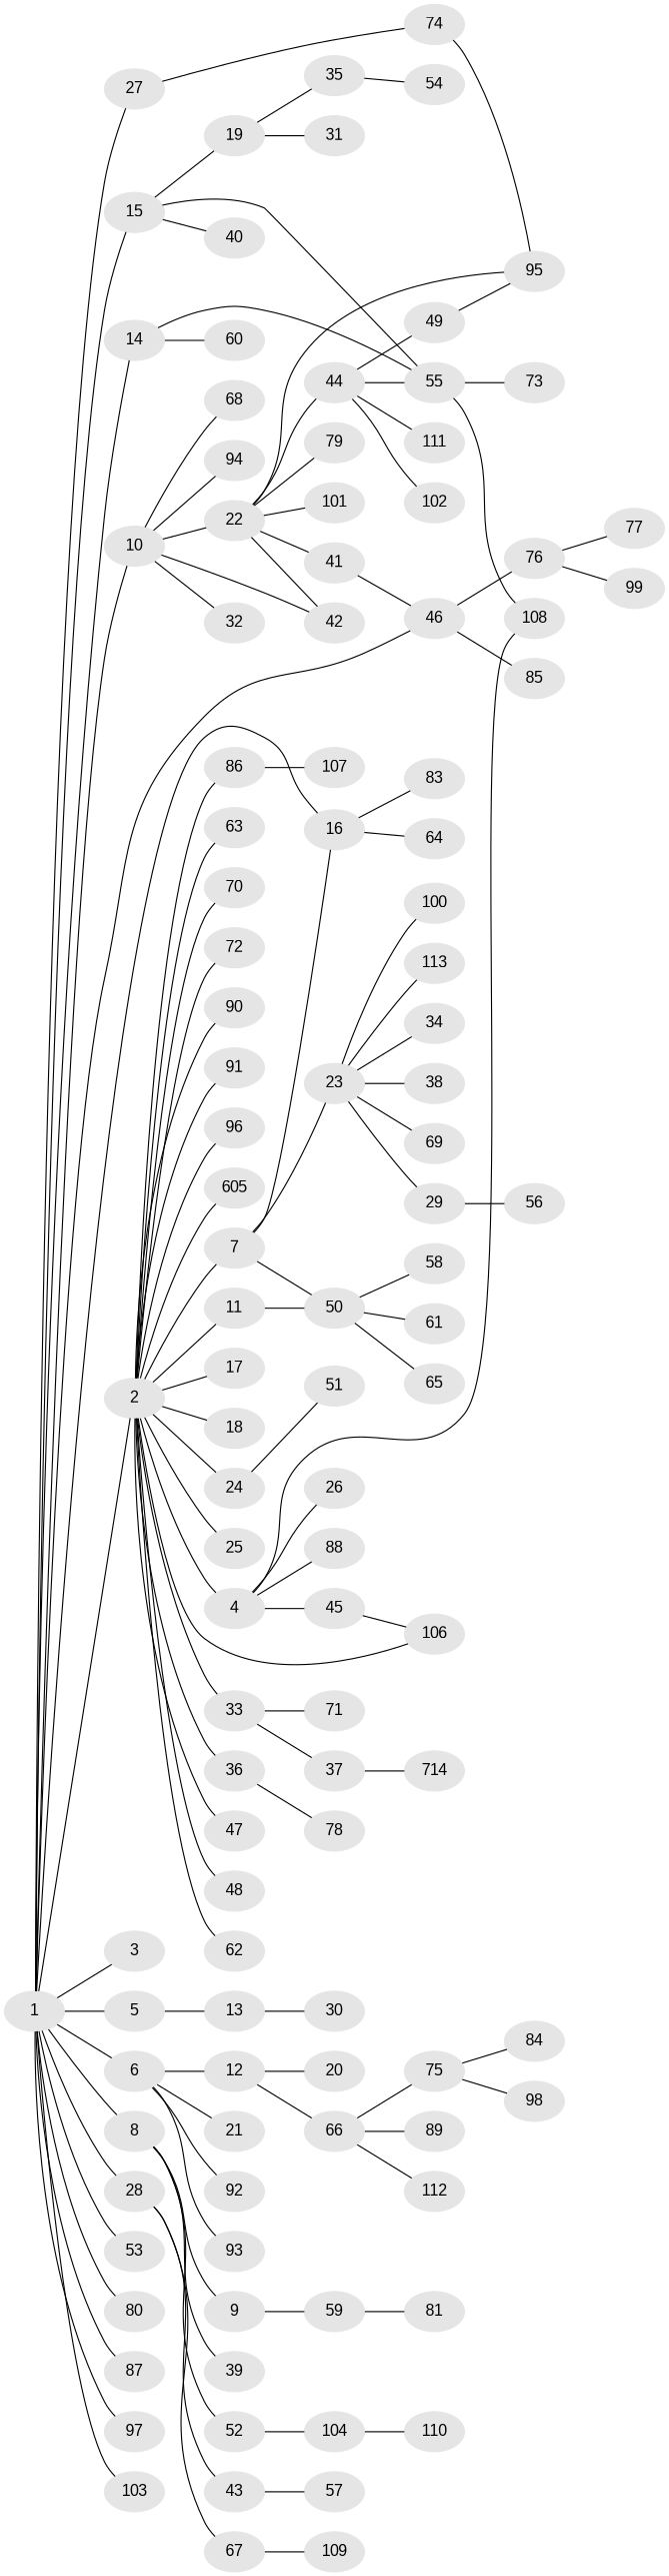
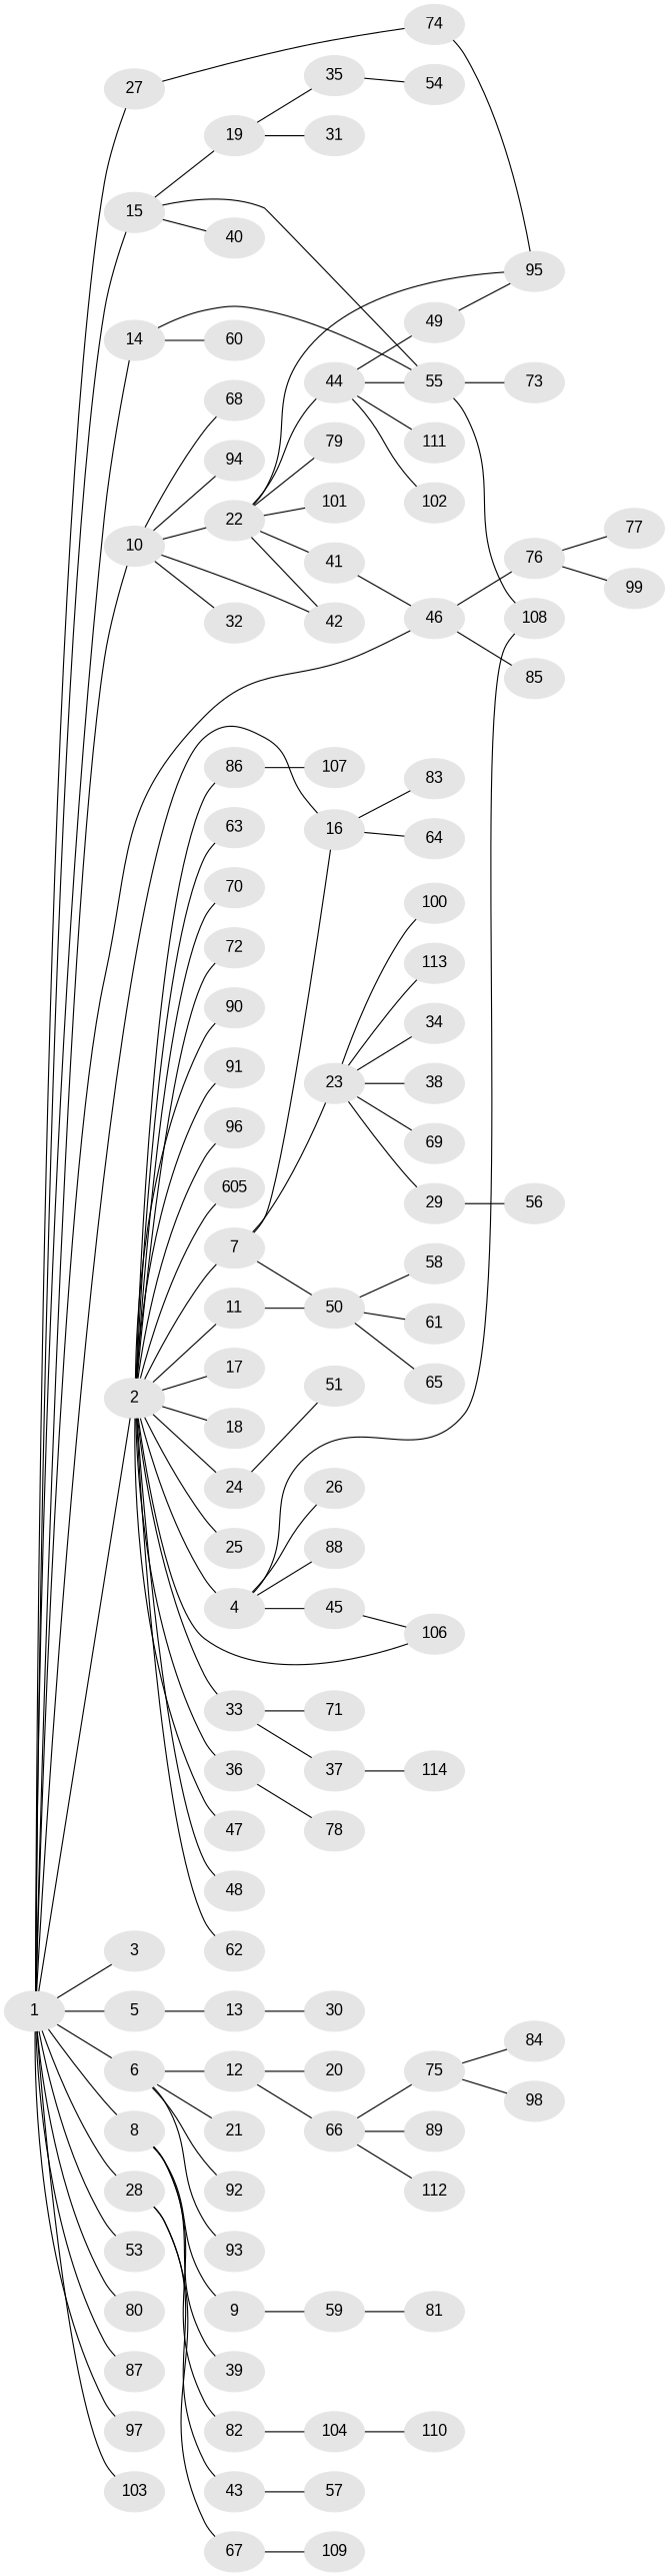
  graph {
    fontname="Liberation Sans"
    rankdir=LR
    node [color=gray90 fontname="Liberation Sans" style=filled]
    edge [fontname="Liberation Sans"]
    1
    2
    3
    5
    6
    8
    10
    14
    15
    16
    27
    28
    46
    53
    80
    87
    97
    103
    4
    7
    11
    17
    18
    24
    25
    33
    36
    47
    48
    62
    63
    70
    72
    86
    90
    91
    96
    n38 [label=605]
    106
    13
    12
    21
    92
    93
    9
    39
-   82 [label=52]
+   82
    22
    32
    42
    68
    94
    55
    60
    19
    40
    64
    83
    74
    43
    67
    76
    85
    26
    45
    88
    108
    23
    50
    51
    37
    71
    78
    107
    30
    20
    66
    29
    34
    38
    69
    100
    113
    58
    61
    65
    59
    104
    81
    41
    44
    79
    95
    101
    75
    89
    112
    73
    31
    35
    54
    49
    102
    111
    56
    57
    109
-   114 [label=714]
+   114
    77
    99
    84
    98
    110
    1 -- 2
    1 -- 3
    1 -- 5
    1 -- 6
    1 -- 8
    1 -- 10
    1 -- 14
    1 -- 15
    1 -- 16
    1 -- 27
    1 -- 28
    1 -- 46
    1 -- 53
    1 -- 80
    1 -- 87
    1 -- 97
    1 -- 103
    2 -- 4
    2 -- 7
    2 -- 11
    2 -- 17
    2 -- 18
    2 -- 24
    2 -- 25
    2 -- 33
    2 -- 36
    2 -- 47
    2 -- 48
    2 -- 62
    2 -- 63
    2 -- 70
    2 -- 72
    2 -- 86
    2 -- 90
    2 -- 91
    2 -- 96
    2 -- n38
    2 -- 106
    5 -- 13
    6 -- 12
    6 -- 21
    6 -- 92
    6 -- 93
    8 -- 9
    8 -- 39
    8 -- 82
    10 -- 22
    10 -- 32
    10 -- 42
    10 -- 68
    10 -- 94
    14 -- 55
    14 -- 60
    15 -- 55
    15 -- 19
    15 -- 40
    16 -- 64
    16 -- 83
    27 -- 74
    28 -- 43
    28 -- 67
    46 -- 76
    46 -- 85
    4 -- 26
    4 -- 45
    4 -- 88
    4 -- 108
    7 -- 16
    7 -- 23
    7 -- 50
    11 -- 50
    24 -- 51
    33 -- 37
    33 -- 71
    36 -- 78
    86 -- 107
    13 -- 30
    12 -- 20
    12 -- 66
    9 -- 59
    82 -- 104
    22 -- 42
    22 -- 41
    22 -- 44
    22 -- 79
    22 -- 95
    22 -- 101
    55 -- 108
    55 -- 73
    19 -- 31
    19 -- 35
    74 -- 95
    43 -- 57
    67 -- 109
    76 -- 77
    76 -- 99
    45 -- 106
    23 -- 29
    23 -- 34
    23 -- 38
    23 -- 69
    23 -- 100
    23 -- 113
    50 -- 58
    50 -- 61
    50 -- 65
    37 -- 114
    66 -- 75
    66 -- 89
    66 -- 112
    29 -- 56
    59 -- 81
    104 -- 110
    41 -- 46
    44 -- 55
    44 -- 49
    44 -- 102
    44 -- 111
    75 -- 84
    75 -- 98
    35 -- 54
    49 -- 95
  }
